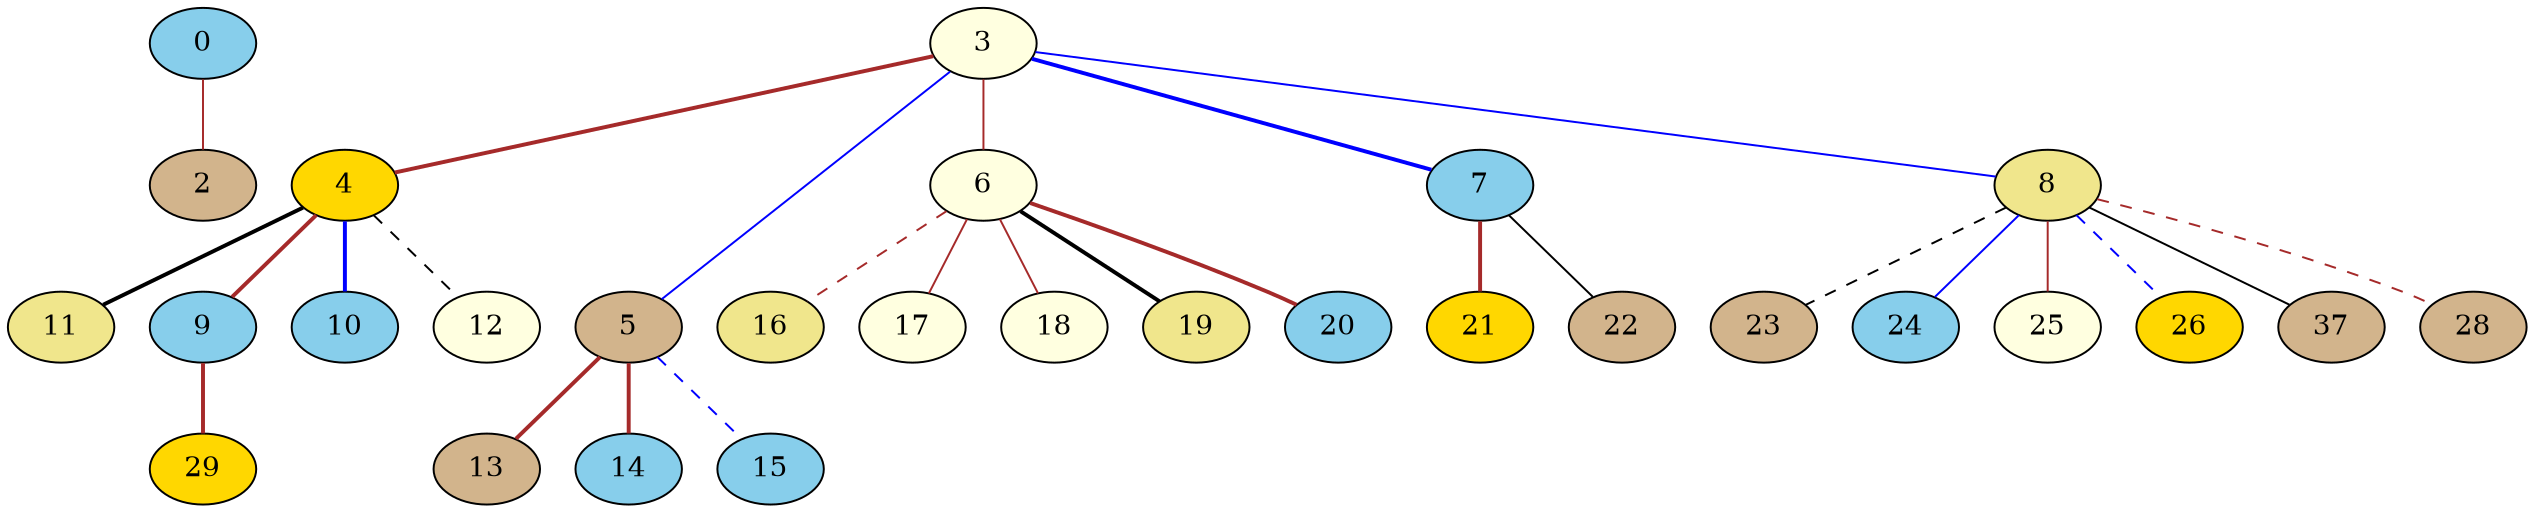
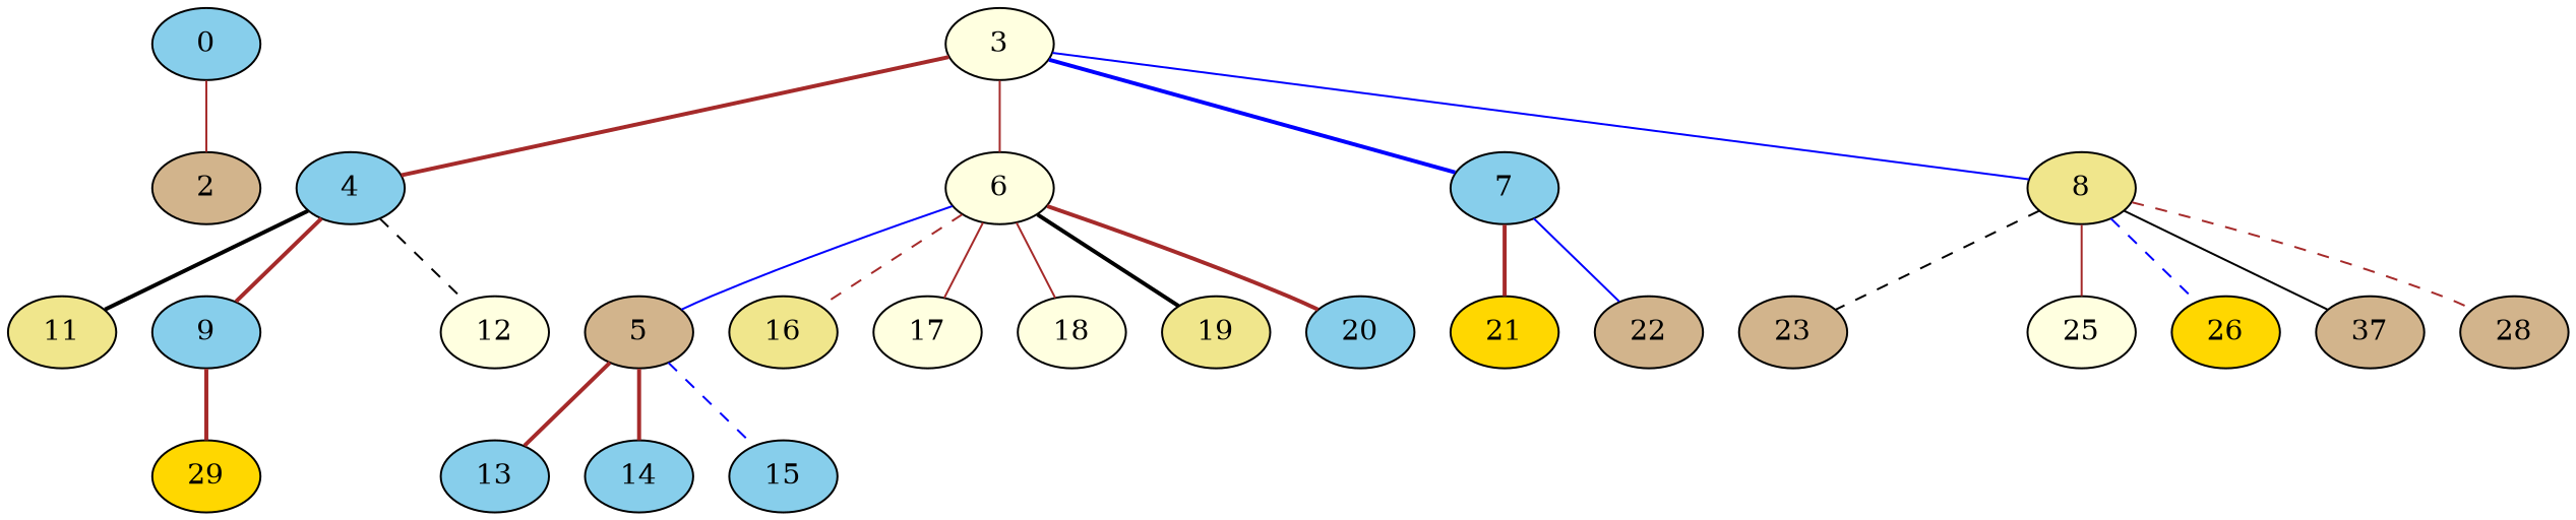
  graph {
    node [fillcolor=skyblue style=filled]
    edge [color=brown style=bold]
    2 [fillcolor=tan]
    0
    3 [fillcolor=lightyellow]
-   4 [fillcolor=gold]
+   4
    5 [fillcolor=tan]
    6 [fillcolor=lightyellow]
    7
    8 [fillcolor=khaki]
    11 [fillcolor=khaki]
    9
-   10
    12 [fillcolor=lightyellow]
-   13 [fillcolor=tan]
+   13
    14
    15
    16 [fillcolor=khaki]
    17 [fillcolor=lightyellow]
    18 [fillcolor=lightyellow]
    19 [fillcolor=khaki]
    20
    21 [fillcolor=gold]
    22 [fillcolor=tan]
    23 [fillcolor=tan]
-   24
    25 [fillcolor=lightyellow]
    26 [fillcolor=gold]
    n27 [fillcolor=tan label=37]
    28 [fillcolor=tan]
    29 [fillcolor=gold]
    0 -- 2 [style=solid]
    3 -- 4
-   3 -- 5 [color=blue style=solid]
+   6 -- 5 [color=blue style=solid]
    3 -- 6 [style=solid]
    3 -- 7 [color=blue]
    3 -- 8 [color=blue style=solid]
    4 -- 11 [color=black]
    4 -- 9
-   4 -- 10 [color=blue]
    4 -- 12 [color=black style=dashed]
    5 -- 13
    5 -- 14
    5 -- 15 [color=blue style=dashed]
    6 -- 16 [style=dashed]
    6 -- 17 [style=solid]
    6 -- 18 [style=solid]
    6 -- 19 [color=black]
    6 -- 20
    7 -- 21
-   7 -- 22 [color=black style=solid]
+   7 -- 22 [color=blue style=solid]
    8 -- 23 [color=black style=dashed]
-   8 -- 24 [color=blue style=solid]
    8 -- 25 [style=solid]
    8 -- 26 [color=blue style=dashed]
    8 -- n27 [color=black style=solid]
    8 -- 28 [style=dashed]
    9 -- 29
  }
